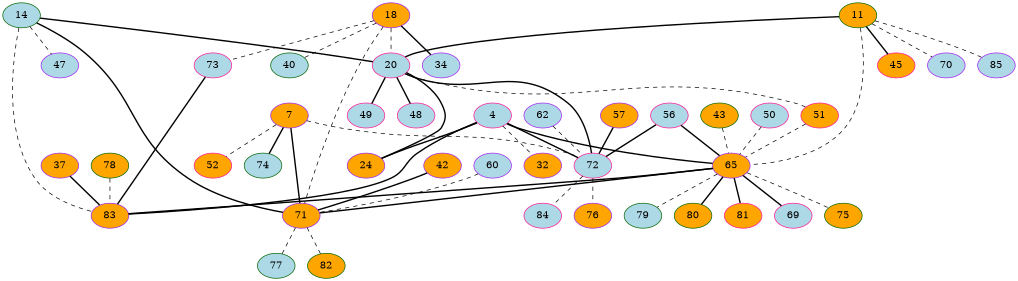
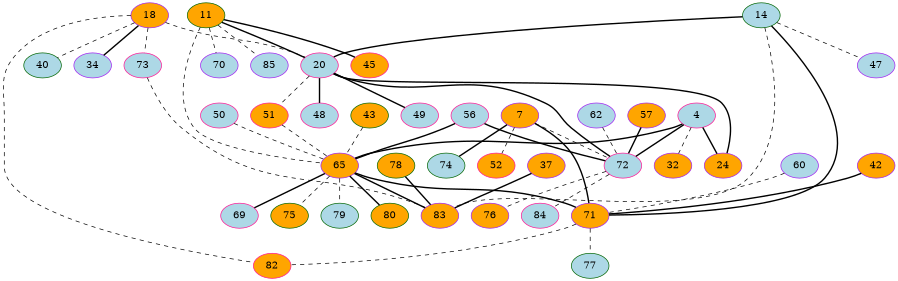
  graph {
    node [color=purple fillcolor=lightblue style=filled]
    edge [style=bold]
    4 [color=deeppink super="+1"]
    24 [fillcolor=orange]
    32 [fillcolor=orange]
    65 [fillcolor=orange super="+12+25+27+38"]
    72 [color=deeppink super="+33+44+46+54"]
    83 [fillcolor=orange super="+26+68"]
    71 [fillcolor=orange super="+39"]
    69 [color=deeppink]
    75 [color=darkgreen fillcolor=orange]
    79 [color=darkgreen]
    80 [color=darkgreen fillcolor=orange]
-   81 [color=deeppink fillcolor=orange]
    76 [fillcolor=orange super="+64"]
    84 [color=deeppink]
    7 [fillcolor=orange super="+6"]
    52 [color=deeppink fillcolor=orange]
    74 [color=darkgreen]
    77 [color=darkgreen]
-   82 [color=darkgreen fillcolor=orange super="+21"]
+   82 [color=deeppink fillcolor=orange super="+21"]
    11 [color=darkgreen fillcolor=orange super="+10"]
    20 [color=deeppink super="+19"]
    45 [color=deeppink fillcolor=orange]
    70
    85
    48 [color=deeppink]
    49 [color=deeppink]
    51 [color=deeppink fillcolor=orange super="+41"]
    14 [color=darkgreen super="+13"]
    47
    18 [fillcolor=orange super="+17"]
    34
    40 [color=darkgreen]
    73 [color=deeppink super="+67"]
    37 [fillcolor=orange]
    42 [fillcolor=orange super="+28"]
    43 [color=darkgreen fillcolor=orange]
    50 [color=deeppink]
    56 [color=deeppink super="+31"]
    57 [fillcolor=orange]
    60
    62
    78 [color=darkgreen fillcolor=orange super="+61"]
    4 -- 24
    4 -- 32 [style=dashed]
    4 -- 65
    4 -- 72 [weight=4]
-   4 -- 83
    65 -- 83 [weight=3]
    65 -- 71
    65 -- 69
    65 -- 75 [style=dashed]
    65 -- 79 [style=dashed]
    65 -- 80
-   65 -- 81
    72 -- 76 [style=dashed]
    72 -- 84 [style=dashed]
    71 -- 77 [style=dashed]
    71 -- 82 [style=dashed]
    7 -- 72 [style=dashed]
    7 -- 71 [weight=4]
    7 -- 52 [style=dashed]
    7 -- 74
    11 -- 65 [style=dashed weight=4]
    11 -- 20
    11 -- 45
    11 -- 70 [style=dashed]
    11 -- 85 [style=dashed]
    20 -- 24
    20 -- 72
    20 -- 48
    20 -- 49
    20 -- 51 [style=dashed]
    51 -- 65 [style=dashed]
    14 -- 83 [style=dashed weight=4]
    14 -- 71
    14 -- 20
    14 -- 47 [style=dashed]
-   18 -- 71 [style=dashed]
+   18 -- 82 [style=dashed]
    18 -- 20 [style=dashed weight=4]
    18 -- 34
    18 -- 40 [style=dashed]
    18 -- 73 [style=dashed]
-   73 -- 83
+   73 -- 83 [style=dashed]
    37 -- 83
    42 -- 71
    43 -- 65 [style=dashed]
    50 -- 65 [style=dashed]
    56 -- 65
    56 -- 72
    57 -- 72
    60 -- 71 [style=dashed]
    62 -- 72 [style=dashed]
-   78 -- 83 [style=dashed]
+   78 -- 83
  }
